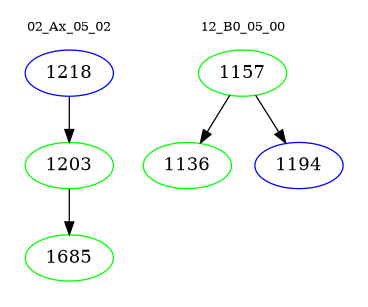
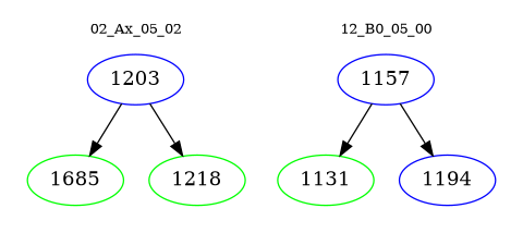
  digraph {
    node [color=green]
    edge [color=black]
-   n1 [label=1203]
+   n1 [color=blue label=1203]
    n2 [label=1685]
-   n3 [color=blue label=1218]
-   n4 [label=1157]
-   n5 [label=1136]
+   n3 [label=1218]
+   n4 [color=blue label=1157]
+   n5 [label=1131]
    n6 [color=blue label=1194]
    subgraph cluster_1 {
      color=white
      fontsize=10
      label="02_Ax_05_02"
      n1
      n2
      n3
    }
    subgraph cluster_2 {
      color=white
      fontsize=10
      label="12_B0_05_00"
      n4
      n5
      n6
    }
    n1 -> n2
-   n3 -> n1
+   n1 -> n3
    n4 -> n5
    n4 -> n6
  }
